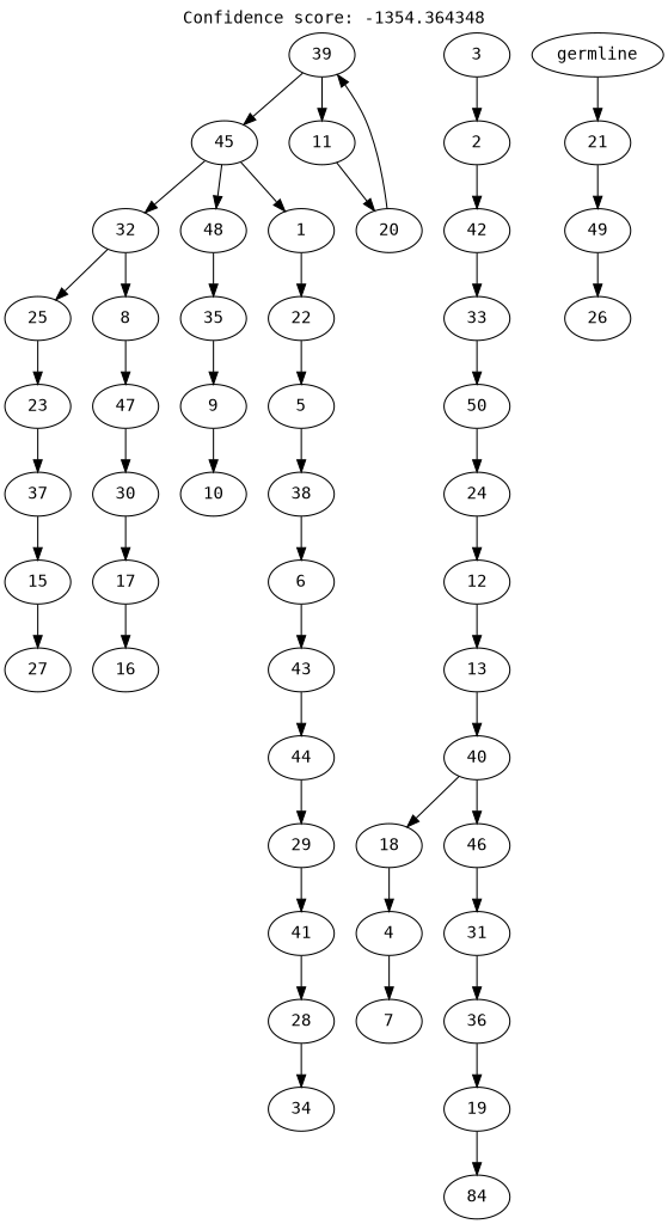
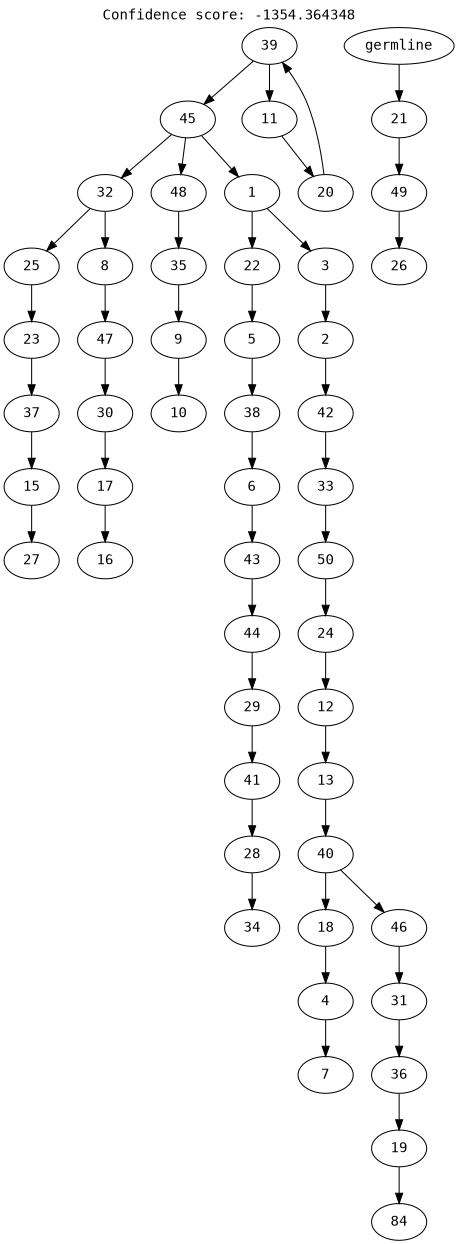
  digraph {
    fontname="DejaVu Sans Mono"
    label="Confidence score: -1354.364348"
    labelloc=t
    node [fontname="DejaVu Sans Mono"]
    edge [fontname="DejaVu Sans Mono"]
    n1 [label=15]
    n2 [label=27]
    n3 [label=37]
    n4 [label=23]
    n5 [label=25]
    n6 [label=17]
    n7 [label=16]
    n8 [label=30]
    n9 [label=47]
    n10 [label=8]
    n11 [label=32]
    n12 [label=9]
    n13 [label=10]
    n14 [label=35]
    n15 [label=48]
    n16 [label=28]
    n17 [label=34]
    n18 [label=41]
    n19 [label=29]
    n20 [label=44]
    n21 [label=43]
    n22 [label=6]
    n23 [label=38]
    n24 [label=5]
    n25 [label=22]
    n26 [label=4]
    n27 [label=7]
    n28 [label=18]
    n29 [label=19]
    n30 [label=84]
    n31 [label=36]
    n32 [label=31]
    n33 [label=46]
    n34 [label=40]
    n35 [label=13]
    n36 [label=12]
    n37 [label=24]
    n38 [label=50]
    n39 [label=33]
    n40 [label=42]
    n41 [label=2]
    n42 [label=3]
    n43 [label=1]
    n44 [label=45]
    n45 [label=39]
    n46 [label=11]
    n47 [label=20]
    n48 [label=26]
    n49 [label=49]
    n50 [label=21]
    n51 [label=germline]
    n1 -> n2
    n3 -> n1
    n4 -> n3
    n5 -> n4
    n6 -> n7
    n8 -> n6
    n9 -> n8
    n10 -> n9
    n11 -> n5
    n11 -> n10
    n12 -> n13
    n14 -> n12
    n15 -> n14
    n16 -> n17
    n18 -> n16
    n19 -> n18
    n20 -> n19
    n21 -> n20
    n22 -> n21
    n23 -> n22
    n24 -> n23
    n25 -> n24
    n26 -> n27
    n28 -> n26
    n29 -> n30
    n31 -> n29
    n32 -> n31
    n33 -> n32
    n34 -> n28
    n34 -> n33
    n35 -> n34
    n36 -> n35
    n37 -> n36
    n38 -> n37
    n39 -> n38
    n40 -> n39
    n41 -> n40
    n42 -> n41
    n43 -> n25
+   n43 -> n42
    n44 -> n11
    n44 -> n15
    n44 -> n43
    n45 -> n44
    n45 -> n46
    n46 -> n47
    n47 -> n45
    n49 -> n48
    n50 -> n49
    n51 -> n50
  }
